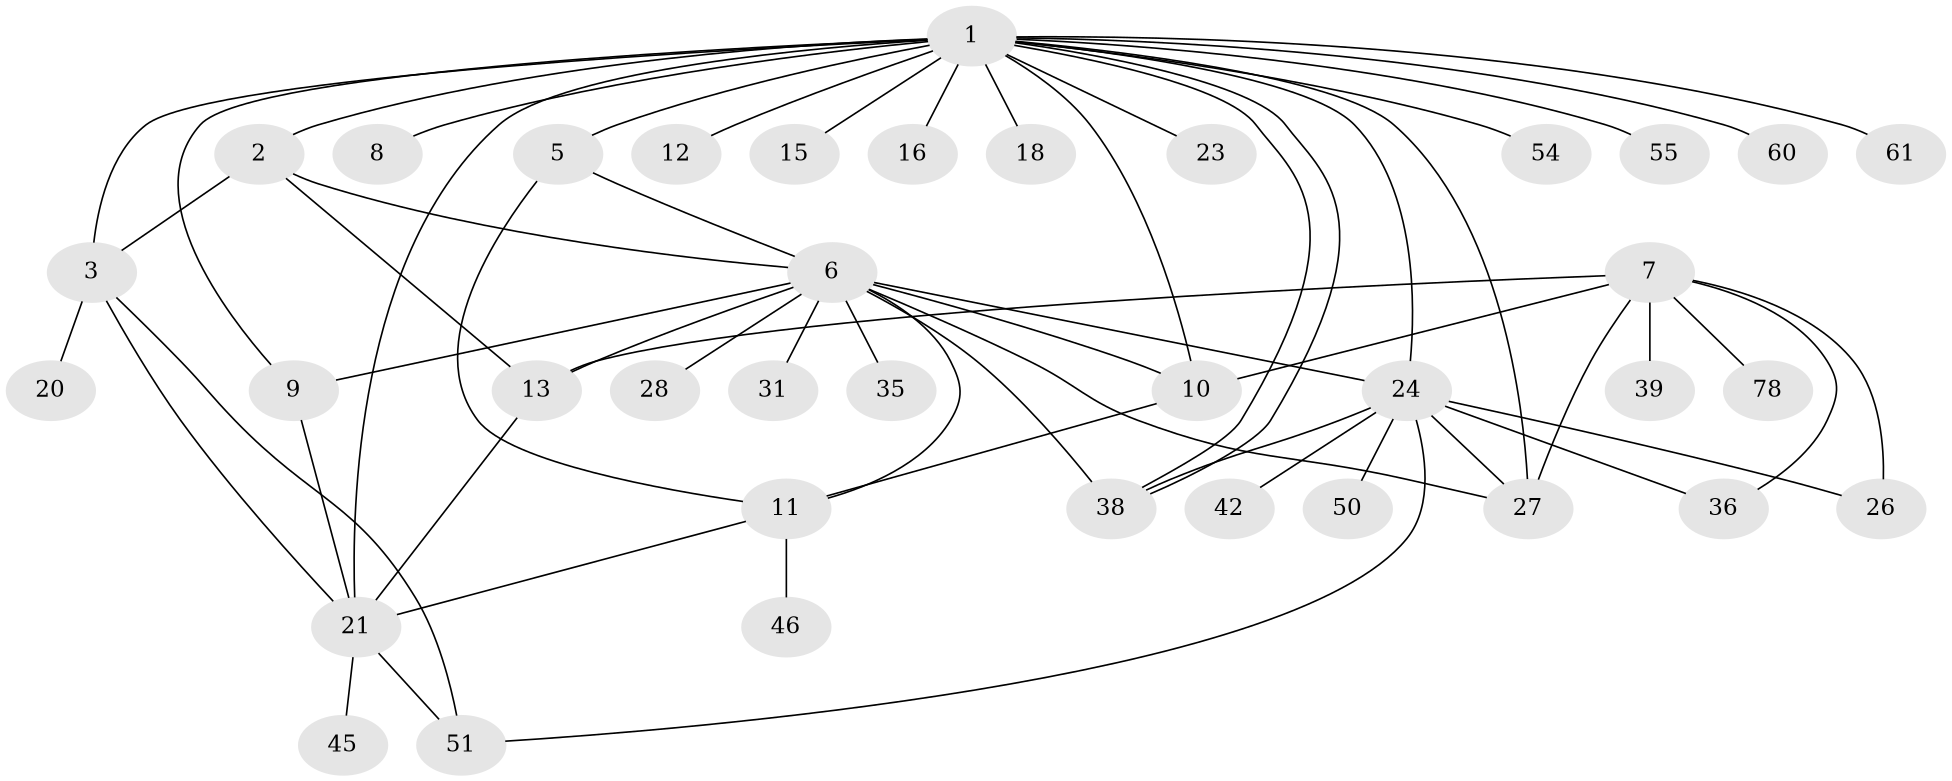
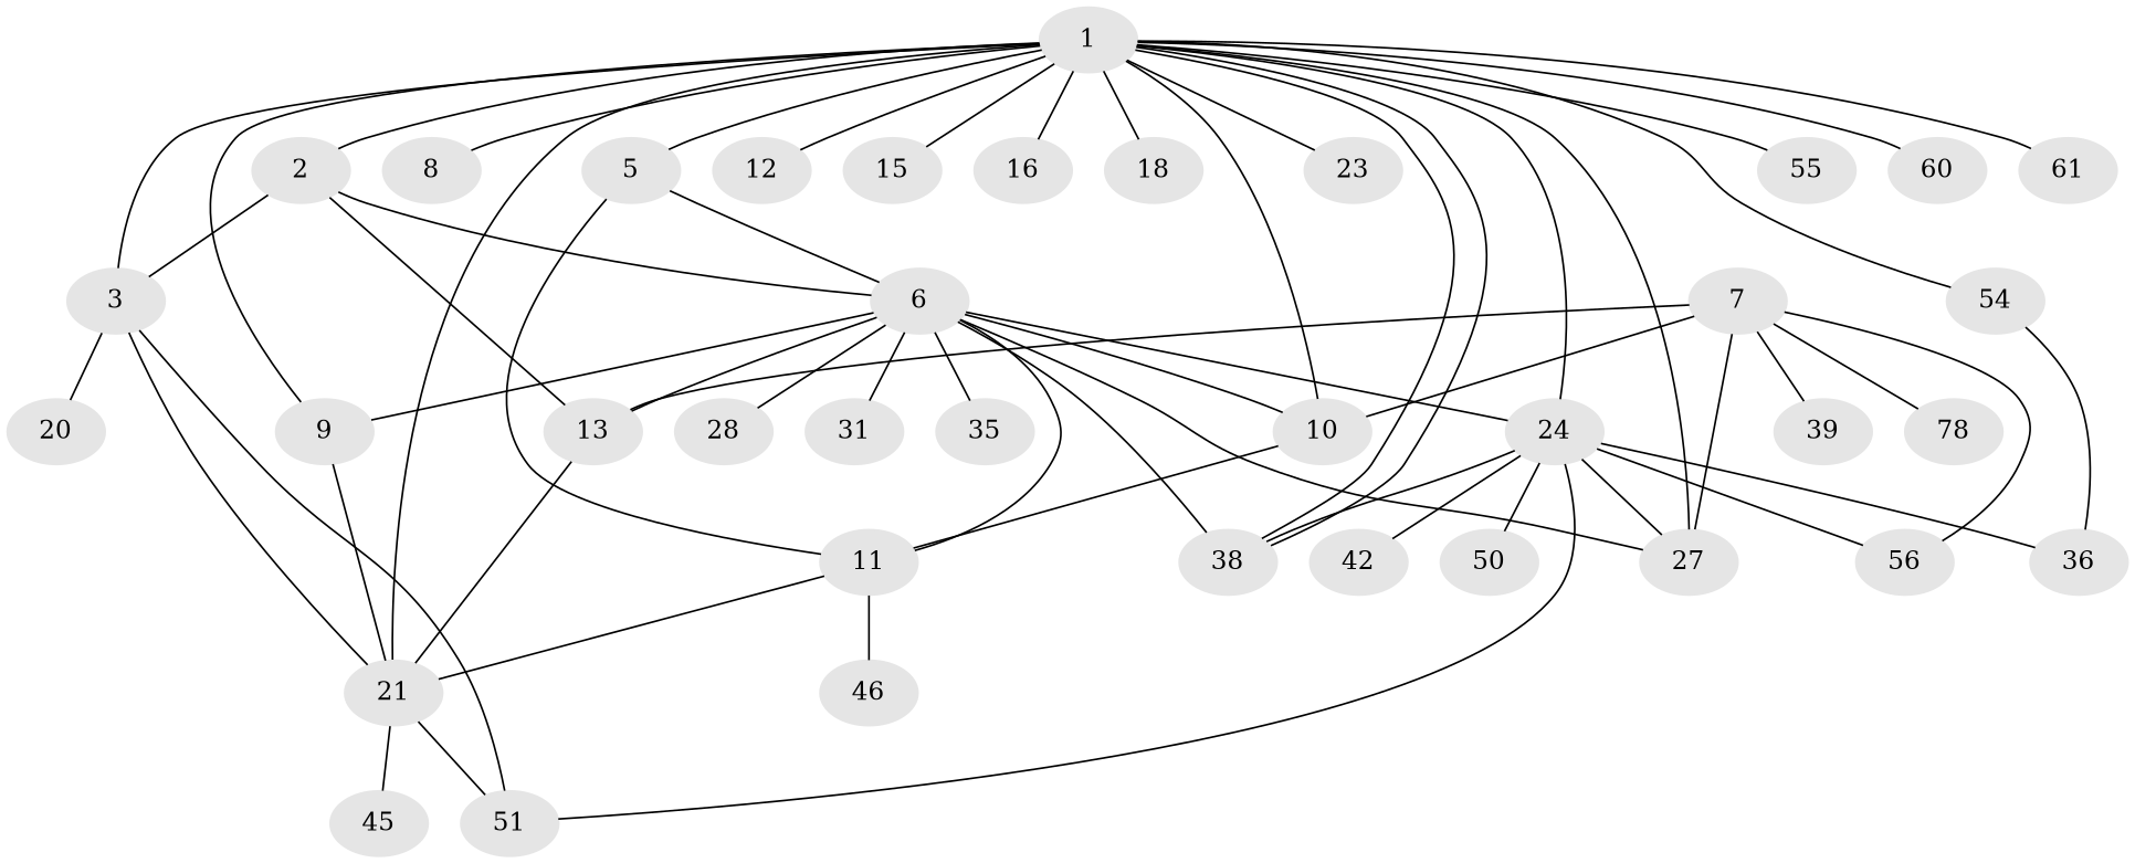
  graph {
    node [color=gray90 style=filled]
    1
    2
    3 [super="+22"]
    5 [super="+47"]
    8
    9 [super="+14"]
    10 [super="+32+33+52"]
    12
    15 [super="+58"]
    16
    18
    21 [super="+29+41+25"]
    23
    24 [super="+30"]
    27 [super="+74+68+49"]
    38 [super="+63"]
    54
    55
    60
    61 [super="+64"]
    6 [super="+43+59+17"]
    13 [super="+37+69"]
    20 [super="+65"]
    51
    11 [super="+19"]
    28
    31
    35
    7
-   26
+   26 [label=56]
    36 [super="+40"]
    39
    78
    45
    42
    50
    46
    1 -- 2
    1 -- 3 [weight=2]
    1 -- 5
    1 -- 8
    1 -- 9 [weight=2]
    1 -- 10
    1 -- 12
    1 -- 15
    1 -- 16
    1 -- 18
    1 -- 21 [weight=2]
    1 -- 23
    1 -- 24 [weight=2]
    1 -- 27
    1 -- 38
    1 -- 38
    1 -- 54
    1 -- 55
    1 -- 60
    1 -- 61
    2 -- 3 [weight=2]
    2 -- 6
    2 -- 13
    3 -- 21 [weight=2]
    3 -- 20
    3 -- 51
    5 -- 6
    5 -- 11
    9 -- 21
    10 -- 11
    21 -- 51
    21 -- 45
    24 -- 27
    24 -- 38
    24 -- 51
    24 -- 26
    24 -- 36
    24 -- 42
    24 -- 50
    6 -- 9
    6 -- 10
    6 -- 24
    6 -- 27
    6 -- 38
    6 -- 13
    6 -- 11
    6 -- 28
    6 -- 31
    6 -- 35
    13 -- 21
    11 -- 21
    11 -- 46
    7 -- 10
    7 -- 27
    7 -- 13
    7 -- 26
-   7 -- 36
+   54 -- 36
    7 -- 39
    7 -- 78
  }
